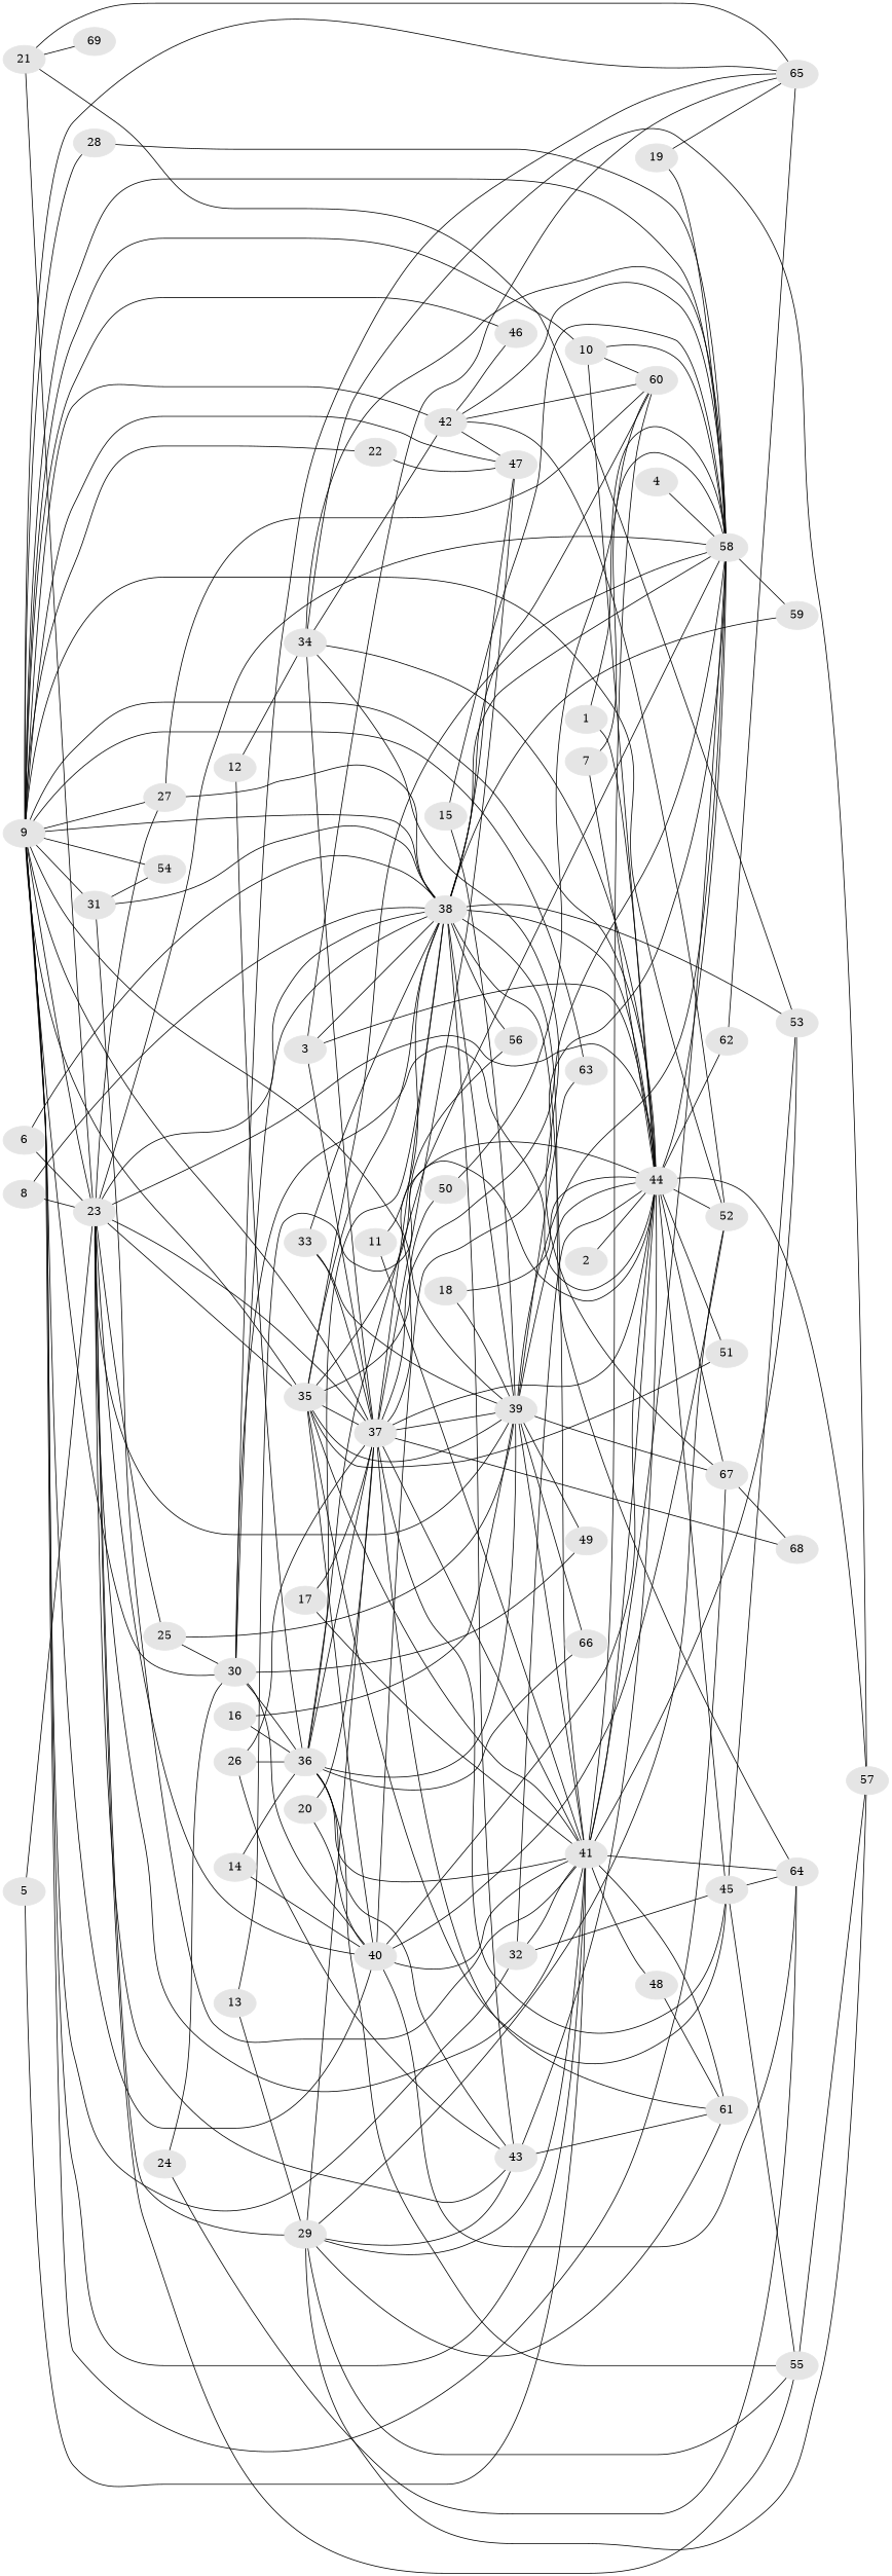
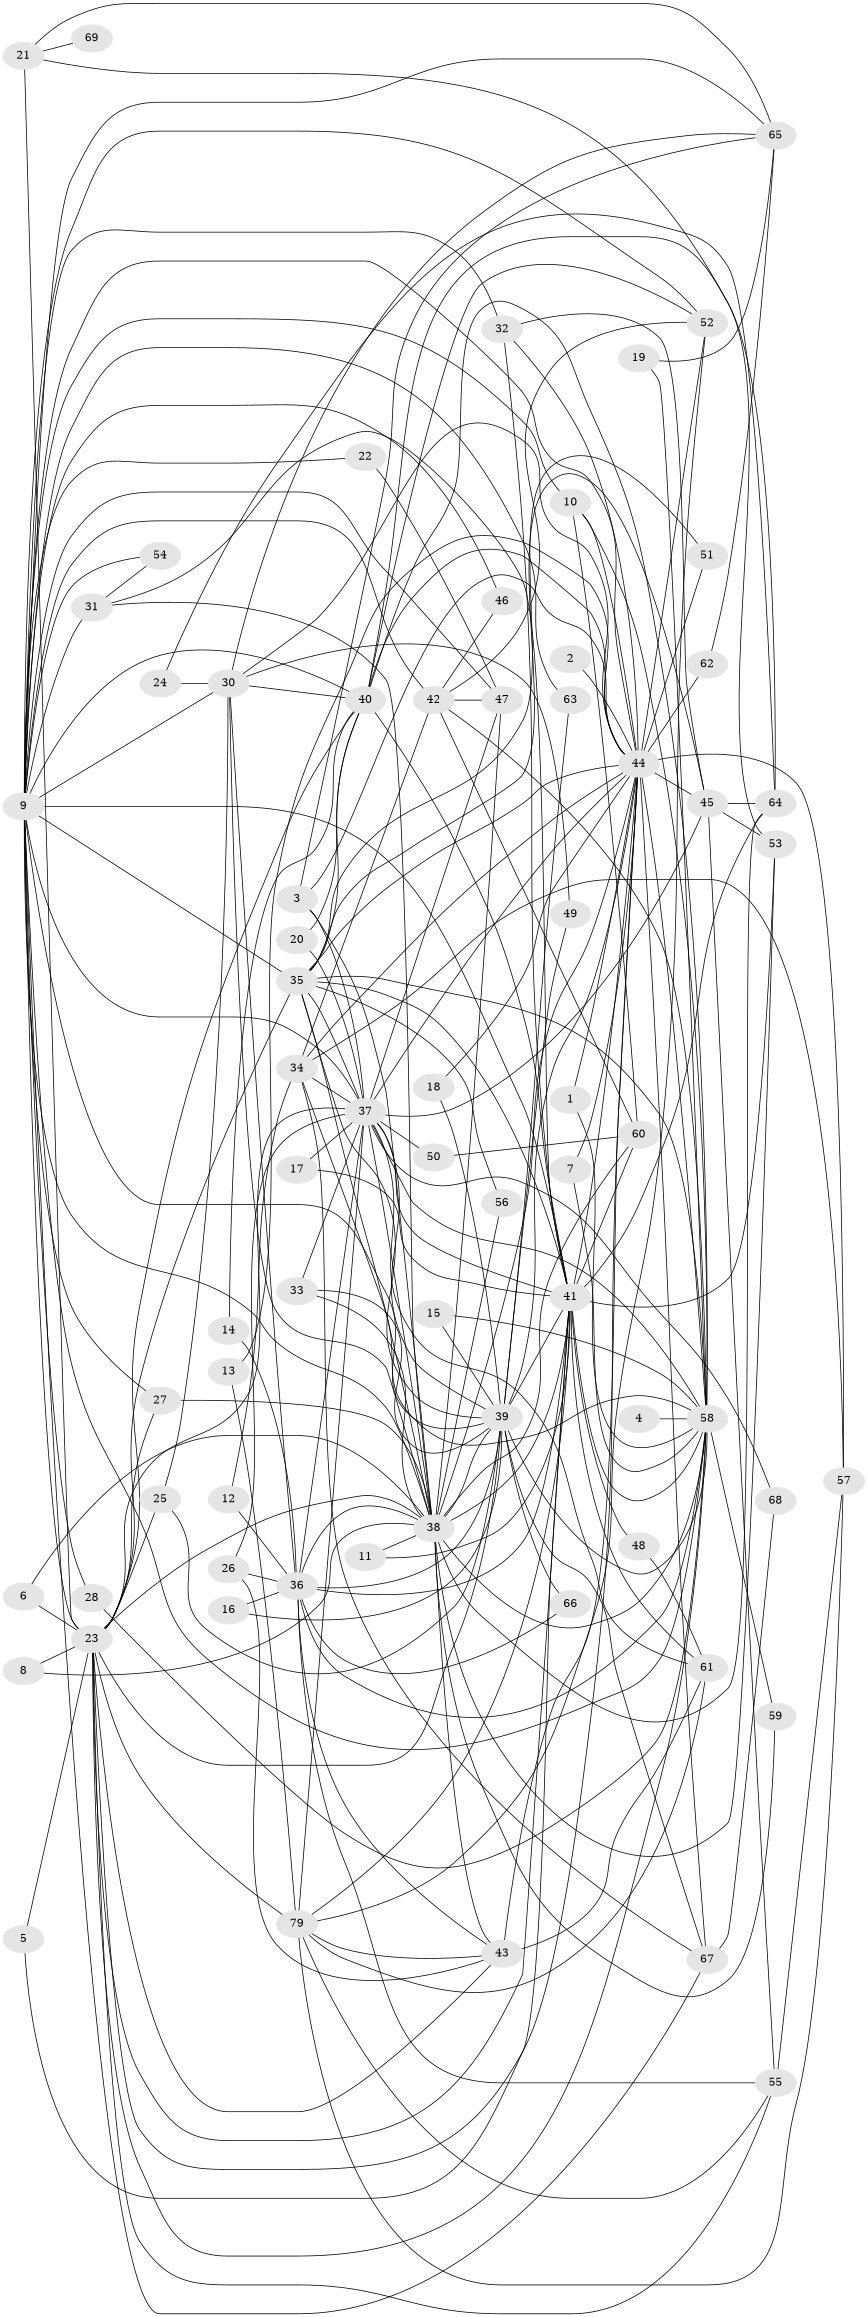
  graph {
    rankdir=LR
    node [color=gray90 style=filled]
    edge [weight=1.0]
    1
    44
    58
    52
    67
    57
    45
    51
    62
    59
    2
    3
    37
    38
    65
    41
    39
    47
    61
    50
    68
    60
    53
    43
    64
    56
    4
    5
    23
    27
    35
    40
-   29
+   29 [label=79]
    25
    55
    48
    6
    7
    8
    9
    10
    22
    28
    30
    31
    32
    42
    46
    54
    63
    36
    49
    66
    11
    12
    34
    13
    14
    15
    16
    17
    18
    19
    20
    21
    69
    24
    26
    33
    1 -- 44
    1 -- 58
    44 -- 58
    44 -- 52
    44 -- 67
    44 -- 57
    44 -- 45
    44 -- 51
    44 -- 62
    58 -- 59
    67 -- 68
    45 -- 53
    45 -- 64
    45 -- 55
    62 -- 65
    2 -- 44
    3 -- 44
    3 -- 37
    3 -- 38
    3 -- 65
    37 -- 44 [weight=2.0]
    37 -- 58 [weight=2.0]
    37 -- 45
    37 -- 38
    37 -- 41
    37 -- 39 [weight=2.0]
    37 -- 47
    37 -- 61
    37 -- 50
    37 -- 68
    38 -- 44
    38 -- 58
    38 -- 59
    38 -- 41 [weight=2.0]
    38 -- 39
    38 -- 47
    38 -- 60
    38 -- 53
    38 -- 43
    38 -- 64
    38 -- 56
    41 -- 44
    41 -- 58
    41 -- 61
    41 -- 60
    41 -- 53
    41 -- 64 [weight=2.0]
    41 -- 48
    39 -- 44
    39 -- 58 [weight=2.0]
    39 -- 67
    39 -- 41
    39 -- 63
    39 -- 49
    39 -- 66
    50 -- 60
    43 -- 44
    43 -- 61
    4 -- 58
    5 -- 41
    5 -- 23
    23 -- 44
    23 -- 58
    23 -- 37
    23 -- 38 [weight=2.0]
    23 -- 41
    23 -- 39
    23 -- 43
    23 -- 27
    23 -- 35
    23 -- 40
    23 -- 29
    23 -- 25
    23 -- 55
    27 -- 38
-   27 -- 60
    35 -- 44 [weight=2.0]
    35 -- 58 [weight=2.0]
    35 -- 45
    35 -- 51
    35 -- 37
    35 -- 38
    35 -- 41
    35 -- 39
    35 -- 56
    35 -- 40
    40 -- 44
    40 -- 58 [weight=2.0]
    40 -- 52
    40 -- 41
    40 -- 64
    29 -- 52
    29 -- 57
    29 -- 37 [weight=2.0]
    29 -- 41
    29 -- 61
    29 -- 43
    29 -- 55
    25 -- 39
    25 -- 30
    55 -- 57
    48 -- 61
    6 -- 38
    6 -- 23
    7 -- 44
    7 -- 58
    8 -- 38
    8 -- 23
    9 -- 44 [weight=3.0]
    9 -- 58 [weight=2.0]
    9 -- 52
    9 -- 67
    9 -- 37 [weight=2.0]
    9 -- 38 [weight=2.0]
    9 -- 65
    9 -- 41 [weight=2.0]
    9 -- 39 [weight=3.0]
    9 -- 47
    9 -- 23 [weight=2.0]
    9 -- 27
    9 -- 35 [weight=2.0]
    9 -- 40
    9 -- 10 [weight=2.0]
    9 -- 22
    9 -- 28
    9 -- 30
    9 -- 31
    9 -- 32
    9 -- 42
    9 -- 46
    9 -- 54
    9 -- 63
    10 -- 44
    10 -- 58
    10 -- 60
    22 -- 47
    28 -- 58
    30 -- 44 [weight=3.0]
    30 -- 38
    30 -- 65
    30 -- 40
    30 -- 36
    30 -- 49
    31 -- 38
    31 -- 41
    31 -- 54
    32 -- 44
    32 -- 45
    32 -- 41
    42 -- 58
    42 -- 52
    42 -- 47
    42 -- 60
    42 -- 46
    36 -- 58
    36 -- 37
    36 -- 38
    36 -- 41
    36 -- 39
    36 -- 43
    36 -- 55
    36 -- 66
    11 -- 38
    11 -- 41
    12 -- 36
    12 -- 34
    34 -- 44 [weight=2.0]
    34 -- 58
    34 -- 67
    34 -- 57
    34 -- 37
    34 -- 42
    13 -- 44
    13 -- 29
    14 -- 40
    14 -- 36
    15 -- 58
    15 -- 39
    16 -- 39
    16 -- 36
    17 -- 37
    17 -- 41
    18 -- 44
    18 -- 39
    19 -- 58
    19 -- 65
    20 -- 37
    20 -- 40
    21 -- 65
    21 -- 53
    21 -- 23
    21 -- 69
    24 -- 64
    24 -- 30
    26 -- 37
    26 -- 43
    26 -- 36
    33 -- 37
    33 -- 38
    33 -- 39
  }
